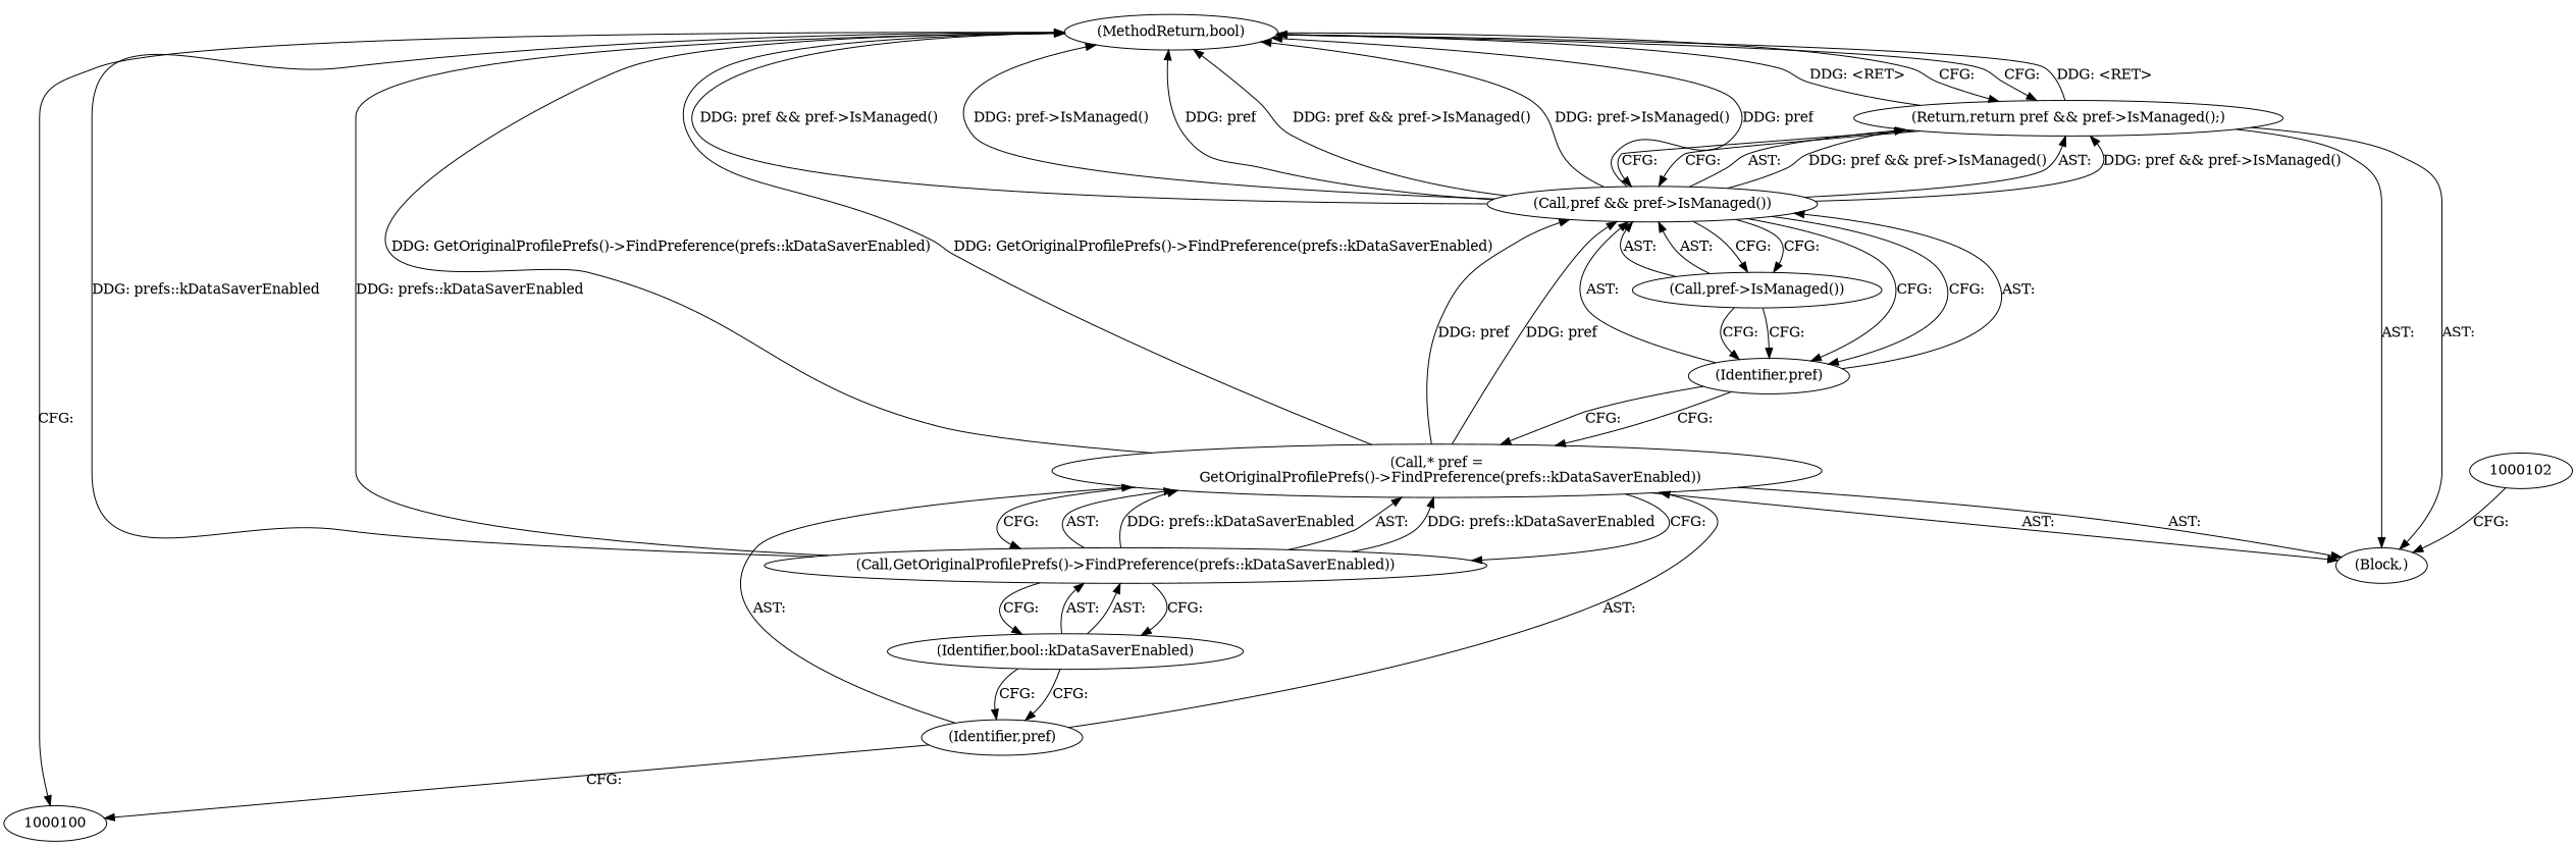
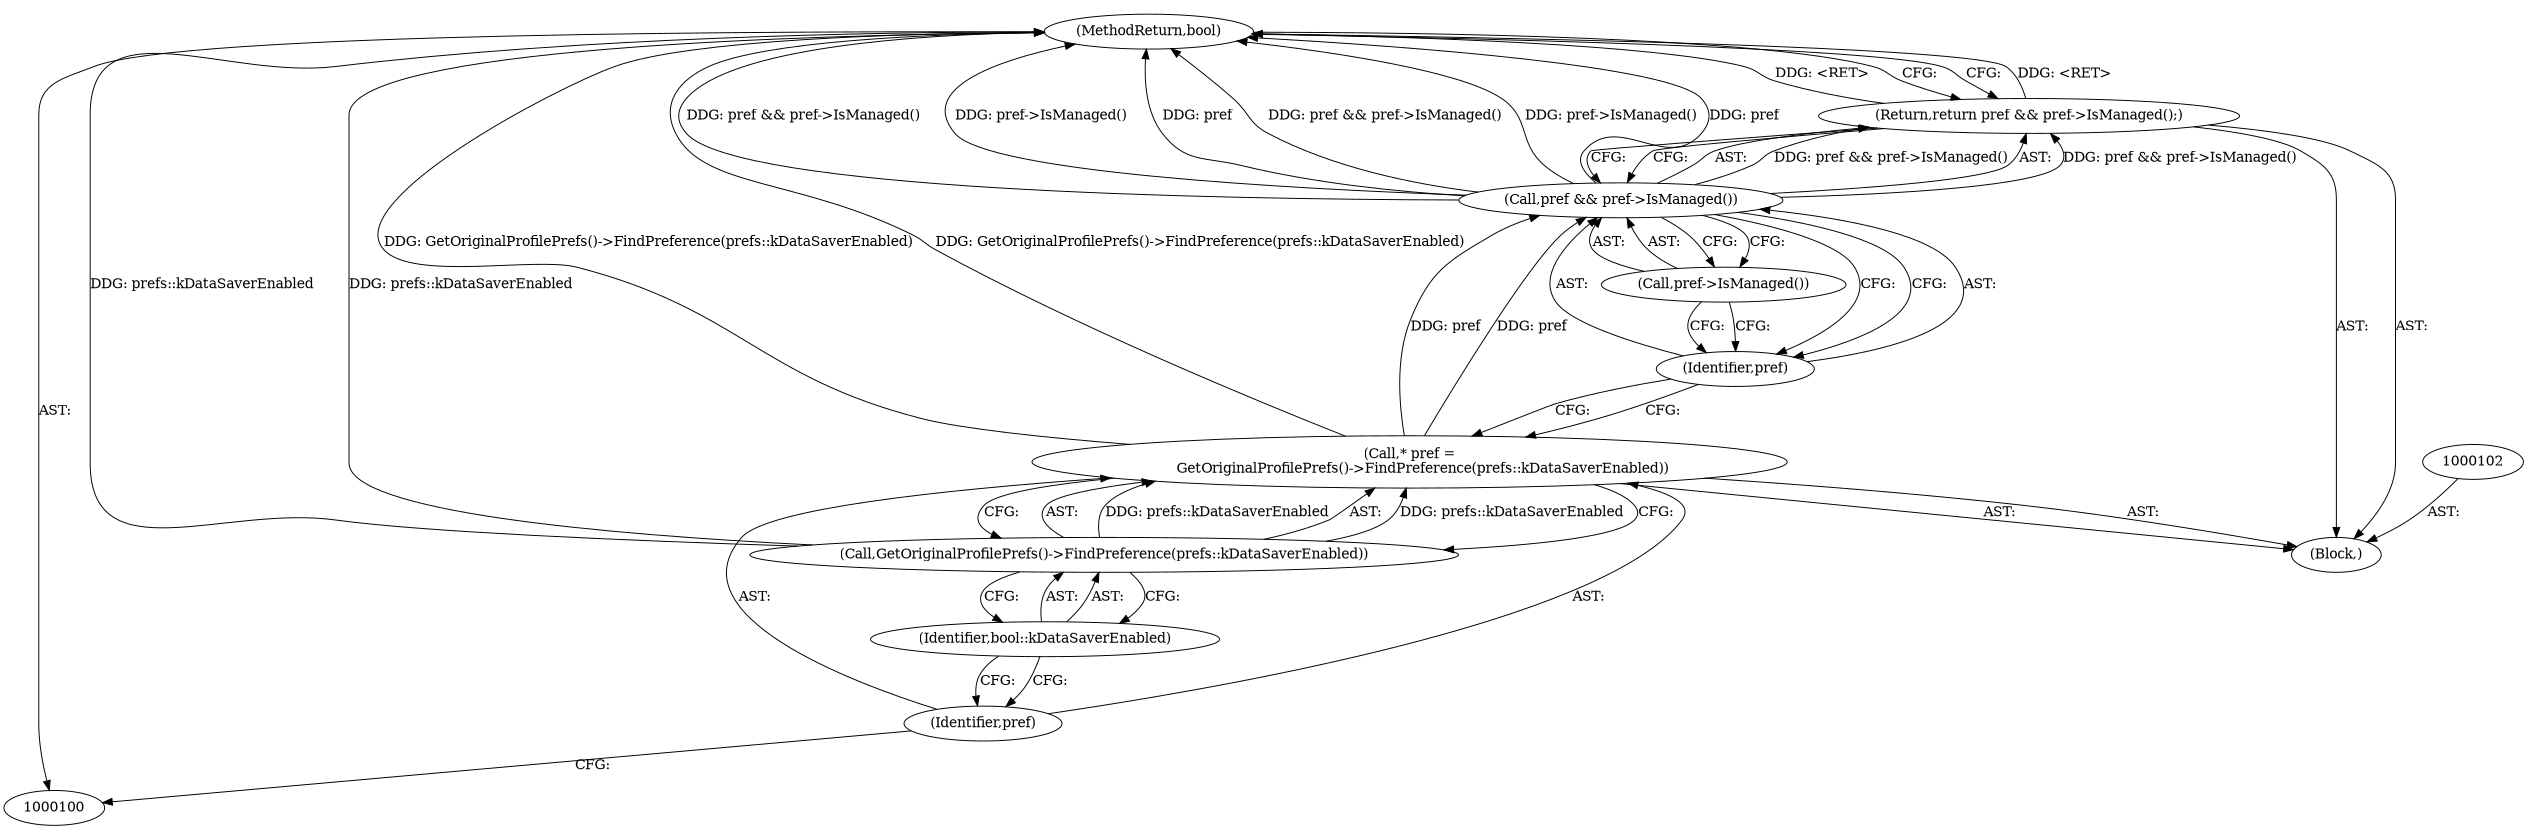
  digraph {
    n1 [label="(MethodReturn,bool)"]
    n2 [label="(Return,return pref && pref->IsManaged();)"]
    1000100
    n4 [label="(Block,)"]
    n5 [label="(Call,pref && pref->IsManaged())"]
    n6 [label="(Call,* pref =\n      GetOriginalProfilePrefs()->FindPreference(prefs::kDataSaverEnabled))"]
    n7 [label="(Call,GetOriginalProfilePrefs()->FindPreference(prefs::kDataSaverEnabled))"]
    n8 [label="(Identifier,bool::kDataSaverEnabled)"]
    n9 [label="(Call,pref->IsManaged())"]
    n10 [label="(Identifier,pref)"]
    n11 [label="(Identifier,pref)"]
    1000102
    n1 -> n2 [label="CFG: "]
    n1 -> n2 [label="CFG: "]
-   n1 -> 1000100 [label="CFG: "]
+   n1 -> 1000100 [label="AST: "]
    n2 -> n1 [label="DDG: <RET>"]
    n2 -> n1 [label="DDG: <RET>"]
    n2 -> n4 [label="AST: "]
    n2 -> n4 [label="AST: "]
    n2 -> n5 [label="CFG: "]
    n2 -> n5 [label="CFG: "]
    n5 -> n1 [label="DDG: pref && pref->IsManaged()"]
    n5 -> n1 [label="DDG: pref->IsManaged()"]
    n5 -> n1 [label="DDG: pref"]
    n5 -> n1 [label="DDG: pref && pref->IsManaged()"]
    n5 -> n1 [label="DDG: pref->IsManaged()"]
    n5 -> n1 [label="DDG: pref"]
    n5 -> n2 [label="AST: "]
    n5 -> n2 [label="DDG: pref && pref->IsManaged()"]
    n5 -> n2 [label="AST: "]
    n5 -> n2 [label="DDG: pref && pref->IsManaged()"]
    n5 -> n9 [label="CFG: "]
    n5 -> n9 [label="CFG: "]
    n5 -> n10 [label="CFG: "]
    n5 -> n10 [label="CFG: "]
    n6 -> n1 [label="DDG: GetOriginalProfilePrefs()->FindPreference(prefs::kDataSaverEnabled)"]
    n6 -> n1 [label="DDG: GetOriginalProfilePrefs()->FindPreference(prefs::kDataSaverEnabled)"]
    n6 -> n4 [label="AST: "]
    n6 -> n4 [label="AST: "]
    n6 -> n5 [label="DDG: pref"]
    n6 -> n5 [label="DDG: pref"]
    n6 -> n7 [label="CFG: "]
    n6 -> n7 [label="CFG: "]
    n7 -> n1 [label="DDG: prefs::kDataSaverEnabled"]
    n7 -> n1 [label="DDG: prefs::kDataSaverEnabled"]
    n7 -> n6 [label="AST: "]
    n7 -> n6 [label="DDG: prefs::kDataSaverEnabled"]
    n7 -> n6 [label="AST: "]
    n7 -> n6 [label="DDG: prefs::kDataSaverEnabled"]
    n7 -> n8 [label="CFG: "]
    n7 -> n8 [label="CFG: "]
    n8 -> n7 [label="AST: "]
    n8 -> n7 [label="AST: "]
    n8 -> n11 [label="CFG: "]
    n8 -> n11 [label="CFG: "]
    n9 -> n5 [label="AST: "]
    n9 -> n5 [label="AST: "]
    n9 -> n10 [label="CFG: "]
    n9 -> n10 [label="CFG: "]
    n10 -> n5 [label="AST: "]
    n10 -> n5 [label="AST: "]
    n10 -> n6 [label="CFG: "]
    n10 -> n6 [label="CFG: "]
    n11 -> 1000100 [label="CFG: "]
    n11 -> n6 [label="AST: "]
    n11 -> n6 [label="AST: "]
-   1000102 -> n4 [label="CFG: "]
+   1000102 -> n4 [label="AST: "]
  }
